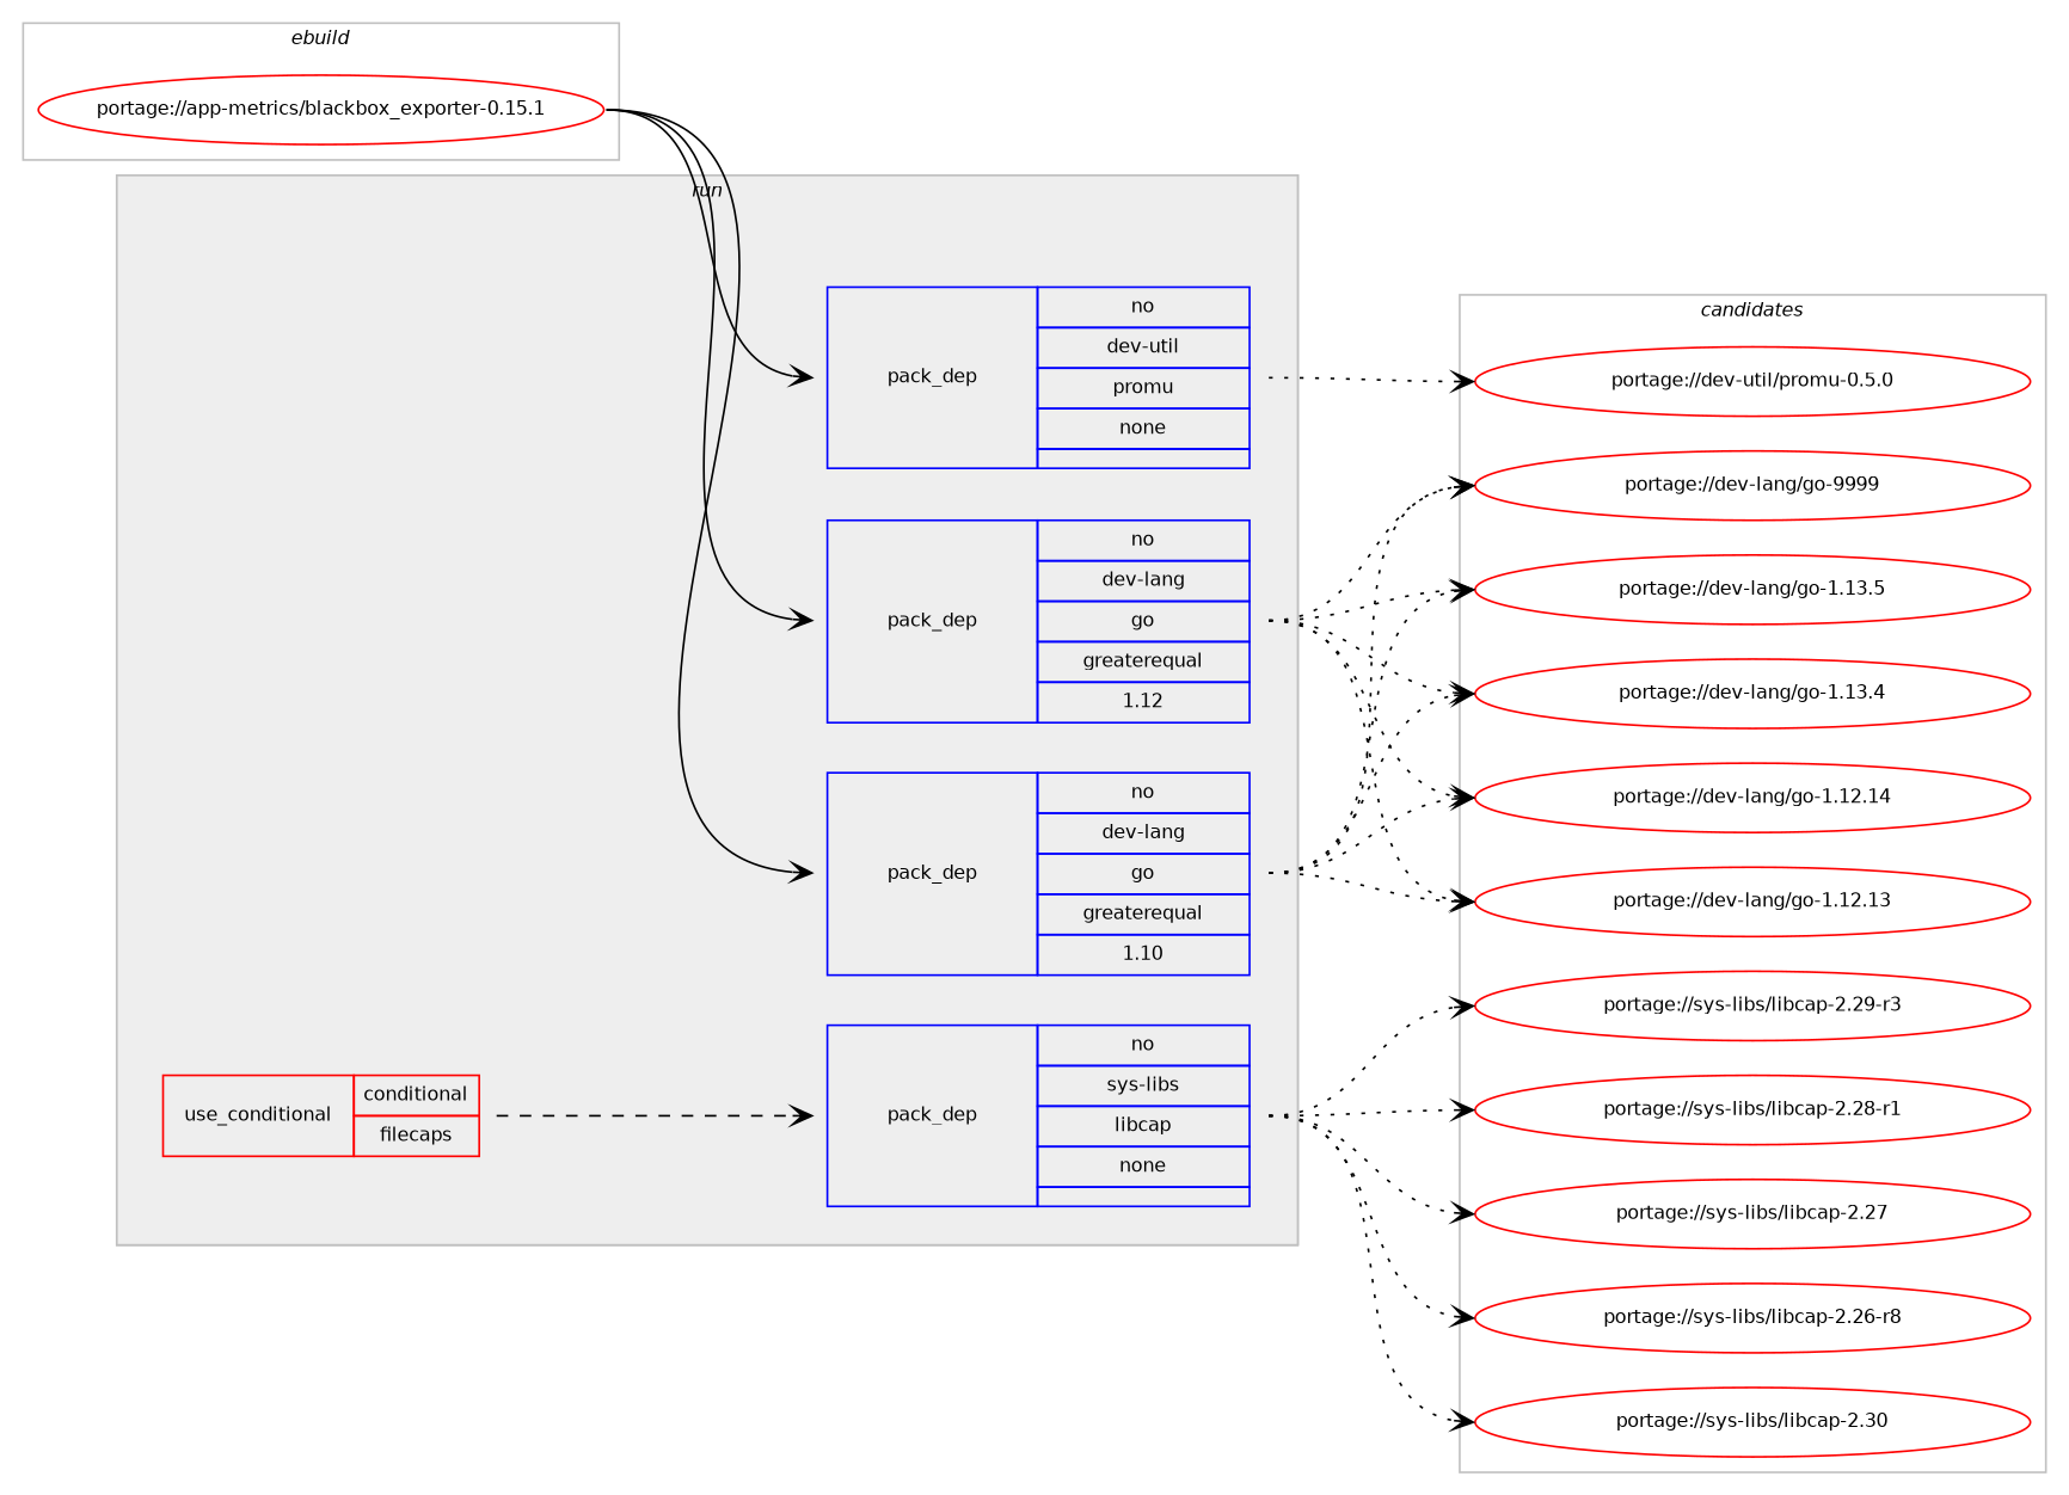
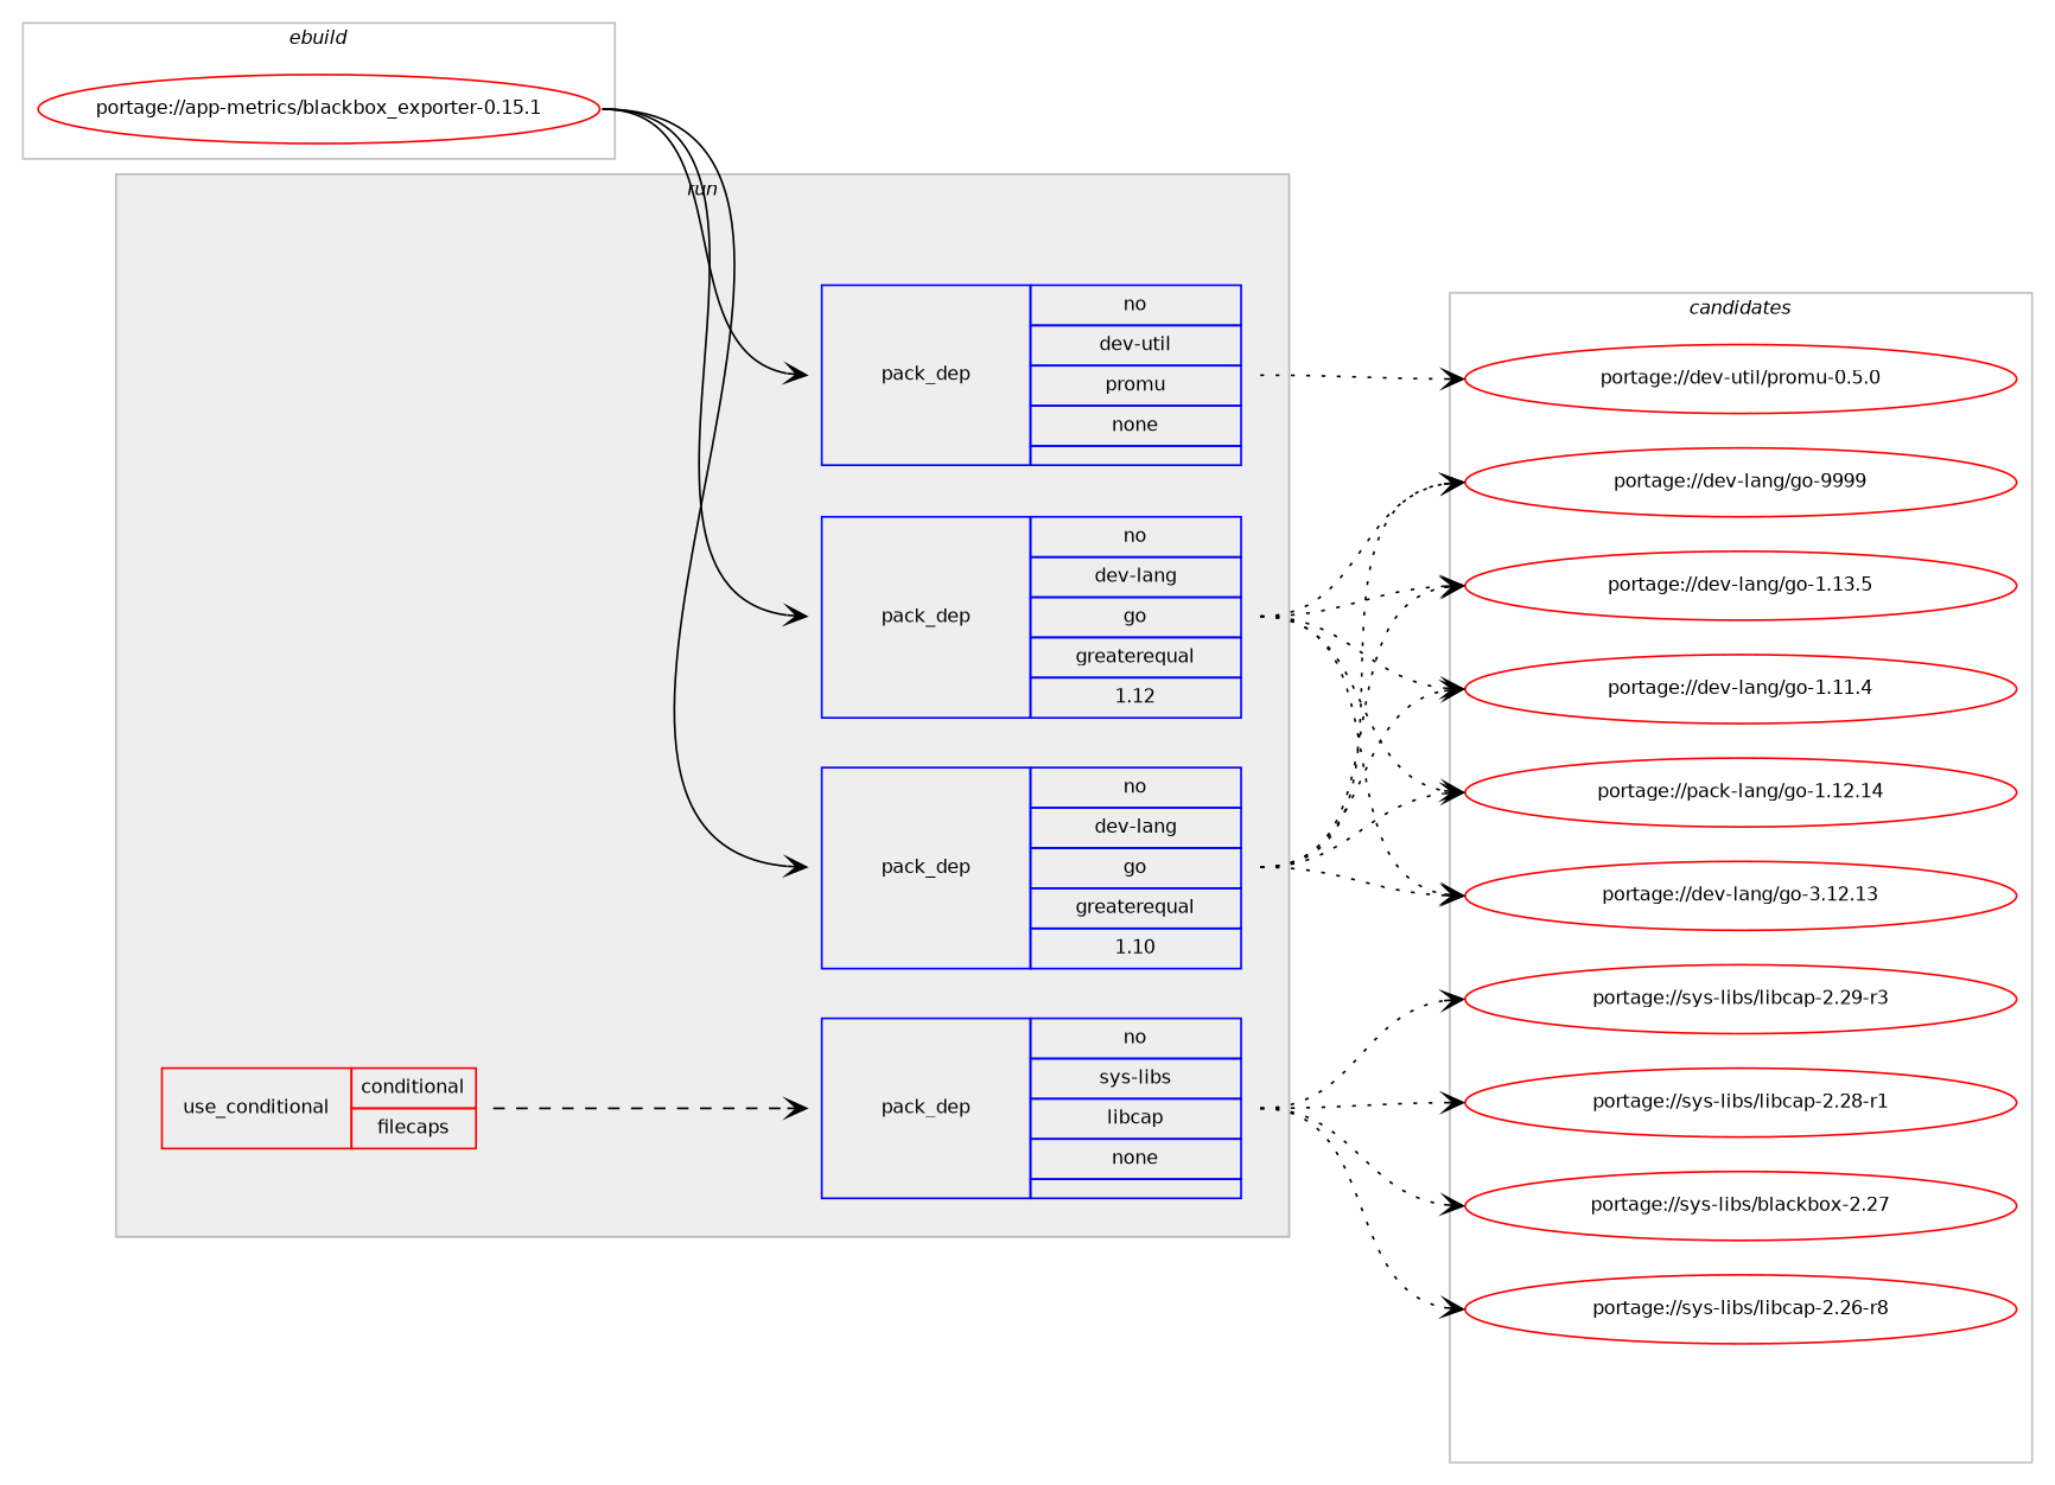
  digraph {
    compound=true
    concentrate=true
    fontname=Helvetica
    fontsize=10
    newrank=true
    rankdir=LR
    ranksep=1.5
    node [color=red fontname=Helvetica fontsize=10]
    edge [arrowhead=vee headport=w style=dotted tailport=e weight=100]
    n1 [label="portage://app-metrics/blackbox_exporter-0.15.1" width=4]
    n2 [color=blue label=<<TABLE BORDER="0" CELLBORDER="1" CELLSPACING="0" CELLPADDING="4" WIDTH="220"><TR><TD ROWSPAN="6" CELLPADDING="30">pack_dep</TD></TR><TR><TD WIDTH="110">no</TD></TR><TR><TD>sys-libs</TD></TR><TR><TD>libcap</TD></TR><TR><TD>none</TD></TR><TR><TD></TD></TR></TABLE>> shape=none]
    n3 [label=<<TABLE BORDER="0" CELLBORDER="1" CELLSPACING="0" CELLPADDING="4"><TR><TD ROWSPAN="3" CELLPADDING="10">use_conditional</TD></TR><TR><TD>conditional</TD></TR><TR><TD>filecaps</TD></TR></TABLE>> shape=none]
    n4 [color=blue label=<<TABLE BORDER="0" CELLBORDER="1" CELLSPACING="0" CELLPADDING="4" WIDTH="220"><TR><TD ROWSPAN="6" CELLPADDING="30">pack_dep</TD></TR><TR><TD WIDTH="110">no</TD></TR><TR><TD>dev-lang</TD></TR><TR><TD>go</TD></TR><TR><TD>greaterequal</TD></TR><TR><TD>1.10</TD></TR></TABLE>> shape=none]
    n5 [color=blue label=<<TABLE BORDER="0" CELLBORDER="1" CELLSPACING="0" CELLPADDING="4" WIDTH="220"><TR><TD ROWSPAN="6" CELLPADDING="30">pack_dep</TD></TR><TR><TD WIDTH="110">no</TD></TR><TR><TD>dev-lang</TD></TR><TR><TD>go</TD></TR><TR><TD>greaterequal</TD></TR><TR><TD>1.12</TD></TR></TABLE>> shape=none]
    n6 [color=blue label=<<TABLE BORDER="0" CELLBORDER="1" CELLSPACING="0" CELLPADDING="4" WIDTH="220"><TR><TD ROWSPAN="6" CELLPADDING="30">pack_dep</TD></TR><TR><TD WIDTH="110">no</TD></TR><TR><TD>dev-util</TD></TR><TR><TD>promu</TD></TR><TR><TD>none</TD></TR><TR><TD></TD></TR></TABLE>> shape=none]
-   n7 [label="portage://sys-libs/libcap-2.30" width=4]
    n8 [label="portage://sys-libs/libcap-2.29-r3" width=4]
    n9 [label="portage://sys-libs/libcap-2.28-r1" width=4]
-   n10 [label="portage://sys-libs/libcap-2.27" width=4]
+   n10 [label="portage://sys-libs/blackbox-2.27" width=4]
    n11 [label="portage://sys-libs/libcap-2.26-r8" width=4]
    n12 [label="portage://dev-lang/go-9999" width=4]
    n13 [label="portage://dev-lang/go-1.13.5" width=4]
-   n14 [label="portage://dev-lang/go-1.13.4" width=4]
-   n15 [label="portage://dev-lang/go-1.12.14" width=4]
-   n16 [label="portage://dev-lang/go-1.12.13" width=4]
+   n14 [label="portage://dev-lang/go-1.11.4" width=4]
+   n15 [label="portage://pack-lang/go-1.12.14" width=4]
+   n16 [label="portage://dev-lang/go-3.12.13" width=4]
    n17 [label="portage://dev-util/promu-0.5.0" width=4]
    subgraph cluster_1 {
      color=gray
      label=<<i>ebuild</i>>
      rank=same
      n1
    }
    subgraph cluster_2 {
      color=gray
      label=<<i>dependencies</i>>
      subgraph cluster_3 {
        color=gray
        fillcolor="#eeeeee"
        label=<<i>compile</i>>
        style=filled
        subgraph sub_4 {
          color=gray
          fillcolor="#eeeeee"
          label=<<i>compile</i>>
          style=filled
          n3
          subgraph sub_5 {
            color=gray
            fillcolor="#eeeeee"
            label=<<i>compile</i>>
            style=filled
            n2
          }
        }
        subgraph sub_6 {
          color=gray
          fillcolor="#eeeeee"
          label=<<i>compile</i>>
          style=filled
          n4
        }
        subgraph sub_7 {
          color=gray
          fillcolor="#eeeeee"
          label=<<i>compile</i>>
          style=filled
          n5
        }
        subgraph sub_8 {
          color=gray
          fillcolor="#eeeeee"
          label=<<i>compile</i>>
          style=filled
          n6
        }
      }
      subgraph cluster_9 {
        color=gray
        fillcolor="#eeeeee"
        label=<<i>compile and run</i>>
        style=filled
      }
      subgraph cluster_10 {
        color=gray
        fillcolor="#eeeeee"
        label=<<i>run</i>>
        style=filled
      }
    }
    subgraph cluster_11 {
      color=gray
      label=<<i>candidates</i>>
      rank=same
      subgraph sub_12 {
        color=black
        label=<<i>candidates</i>>
        nodesep=1
        rank=same
-       n7
        n8
        n9
        n10
        n11
      }
      subgraph sub_13 {
        color=black
        label=<<i>candidates</i>>
        nodesep=1
        rank=same
        n12
        n13
        n14
        n15
        n16
      }
      subgraph sub_14 {
        color=black
        label=<<i>candidates</i>>
        nodesep=1
        rank=same
        n12
        n13
        n14
        n15
        n16
      }
      subgraph sub_15 {
        color=black
        label=<<i>candidates</i>>
        nodesep=1
        rank=same
        n17
      }
    }
    n1 -> n4 [style=solid weight=20]
    n1 -> n5 [style=solid weight=20]
    n1 -> n6 [style=solid weight=20]
-   n2 -> n7
    n2 -> n8
    n2 -> n9
    n2 -> n10
    n2 -> n11
    n3 -> n2 [style=dashed weight=20]
    n4 -> n12
    n4 -> n13
    n4 -> n14
    n4 -> n15
    n4 -> n16
    n5 -> n12
    n5 -> n13
    n5 -> n14
    n5 -> n15
    n5 -> n16
    n6 -> n17
  }
